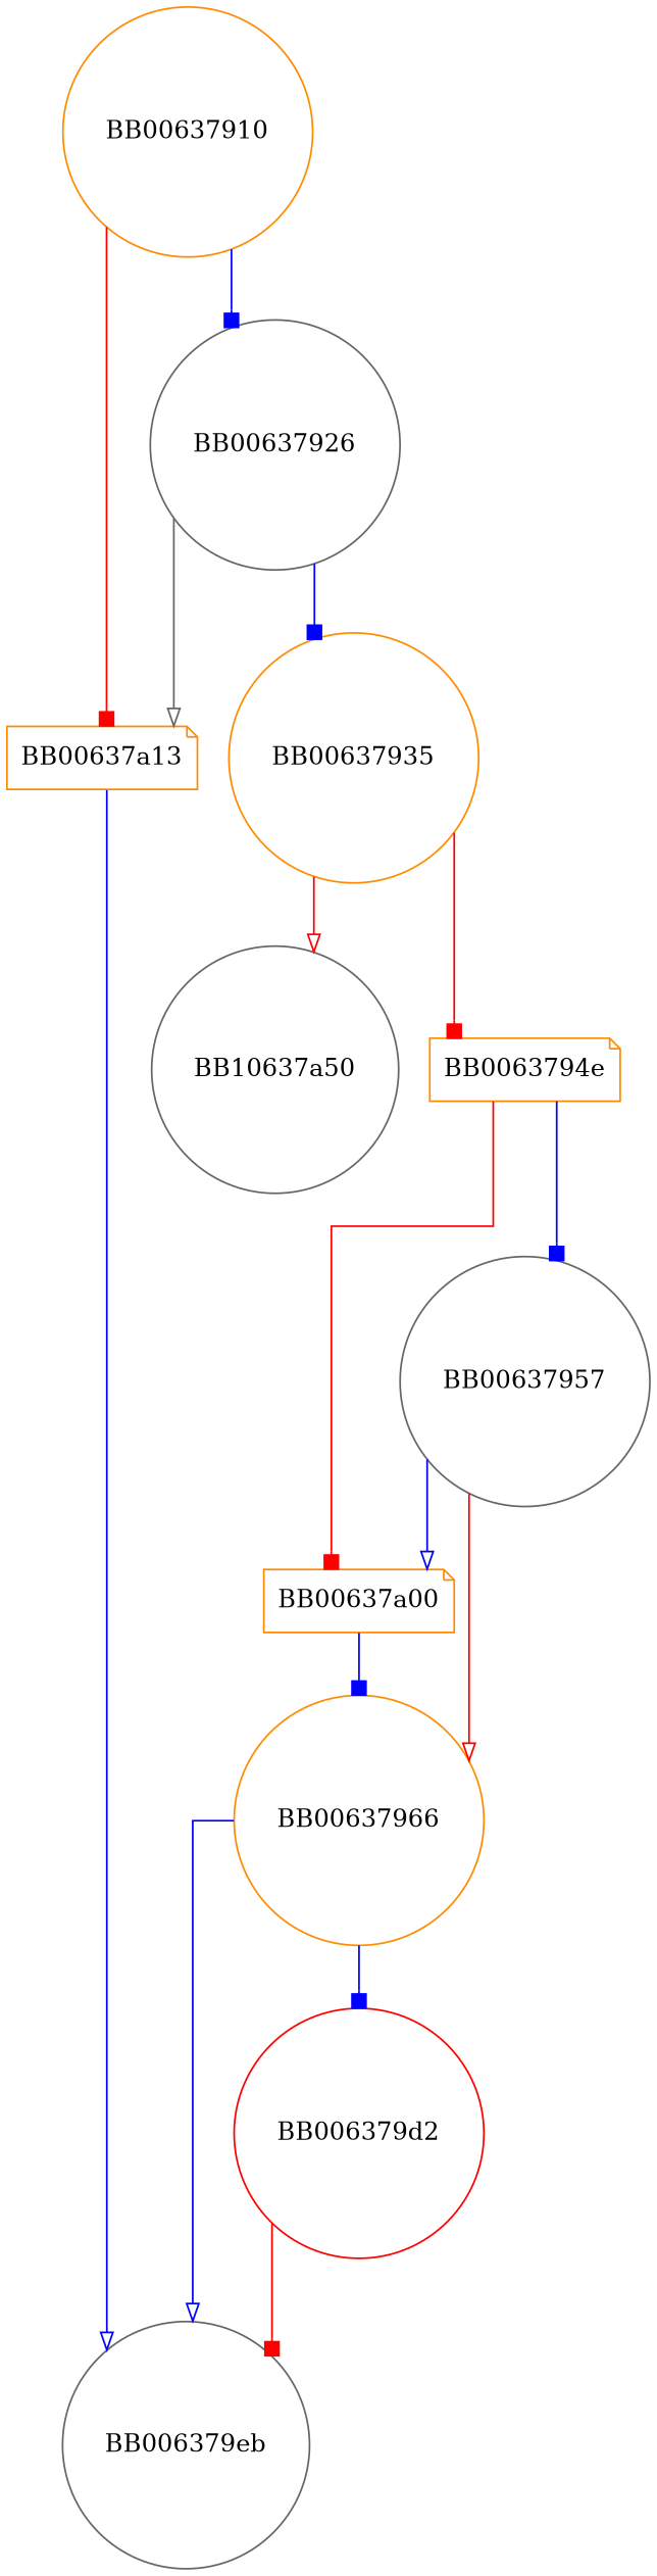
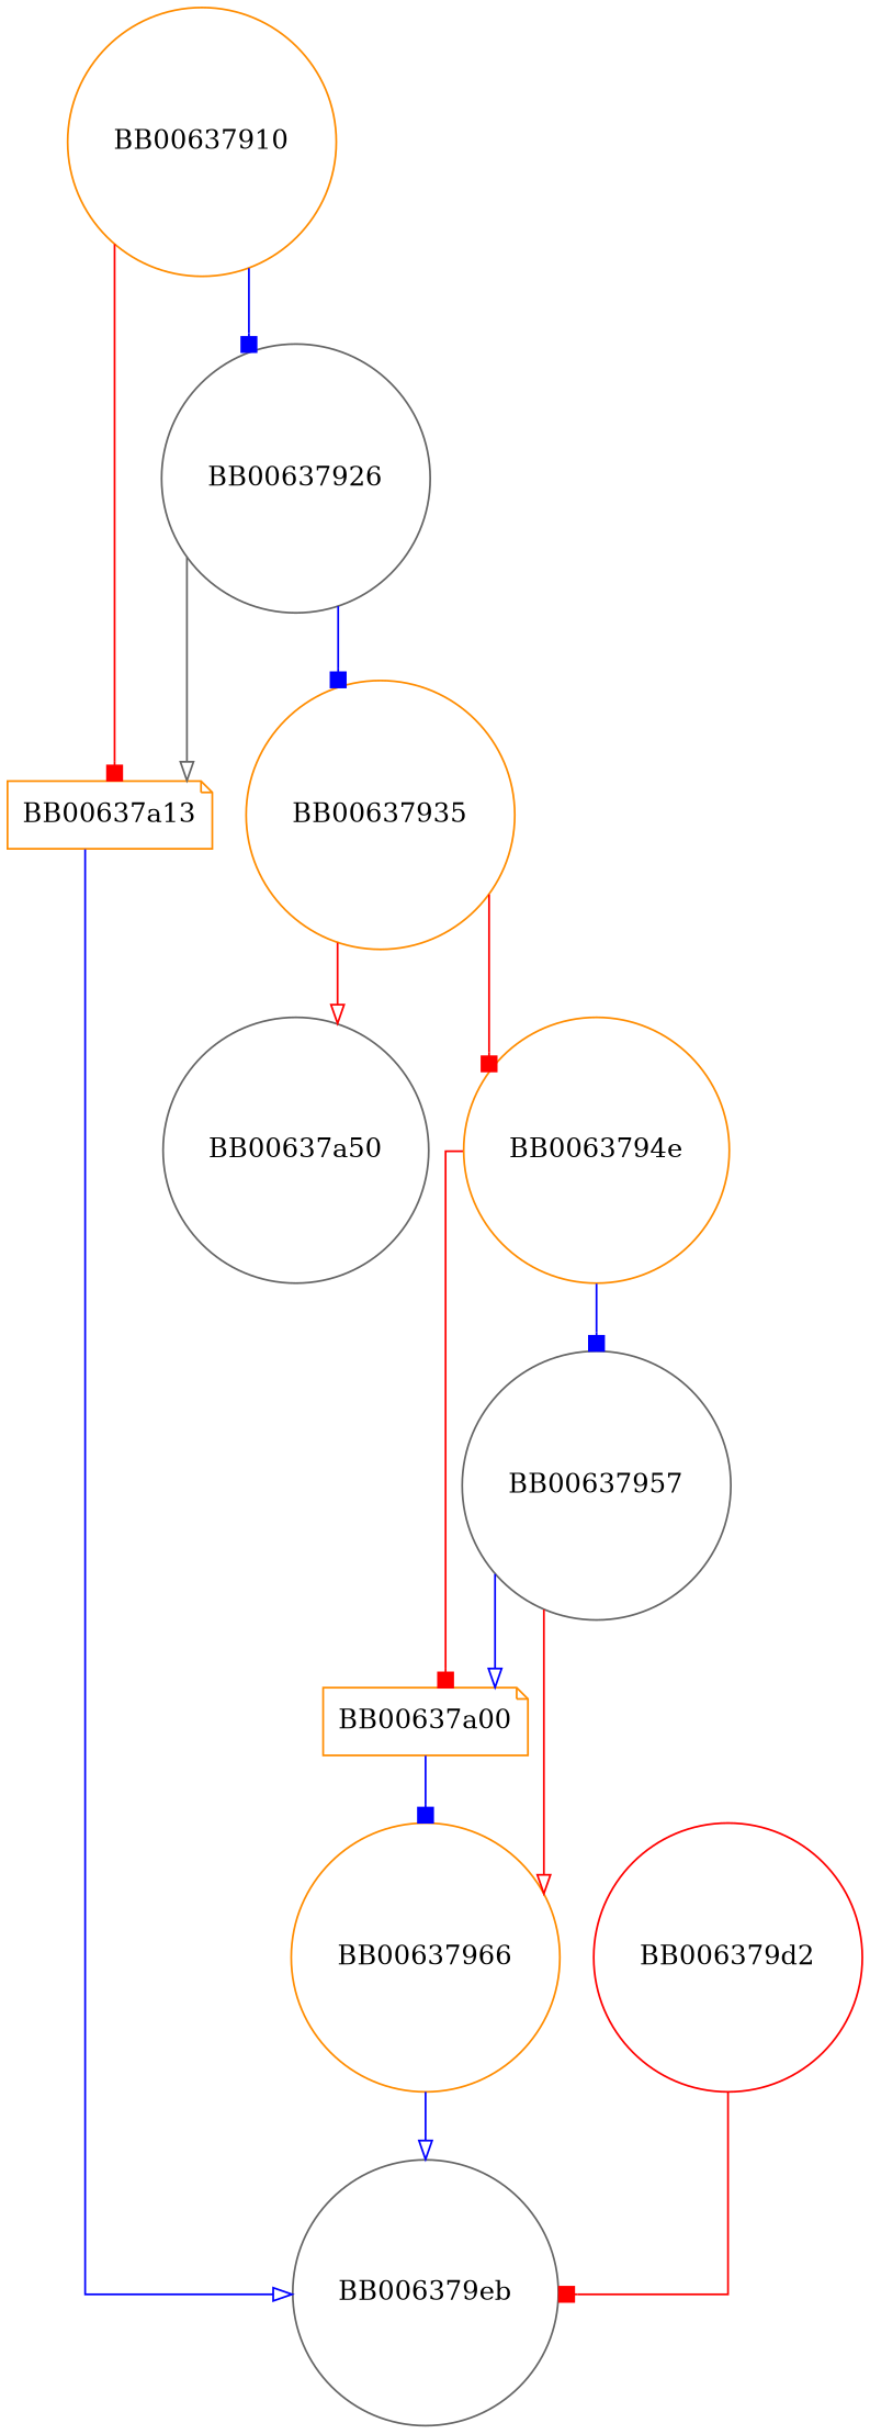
  digraph {
    splines=ortho
    node [color=darkorange shape=circle]
    edge [arrowhead=box color=blue]
    BB00637910
    n2 [label=BB00637a13 shape=note]
    BB00637926 [color=gray40]
    BB006379eb [color=gray40]
    BB00637935
-   BB00637a50 [color=gray40 label=BB10637a50]
-   BB0063794e [shape=note]
+   BB00637a50 [color=gray40]
+   BB0063794e
    BB00637a00 [shape=note]
    BB00637957 [color=gray40]
    BB00637966
    BB006379d2 [color=red]
    BB00637910 -> n2 [color=red]
    BB00637910 -> BB00637926
    n2 -> BB006379eb [arrowhead=onormal]
    BB00637926 -> n2 [arrowhead=onormal color=gray40]
    BB00637926 -> BB00637935
    BB00637935 -> BB00637a50 [arrowhead=onormal color=red]
    BB00637935 -> BB0063794e [color=red]
    BB0063794e -> BB00637a00 [color=red]
    BB0063794e -> BB00637957
    BB00637a00 -> BB00637966
    BB00637957 -> BB00637a00 [arrowhead=onormal]
    BB00637957 -> BB00637966 [arrowhead=onormal color=red]
    BB00637966 -> BB006379eb [arrowhead=onormal]
-   BB00637966 -> BB006379d2
    BB006379d2 -> BB006379eb [color=red]
  }
